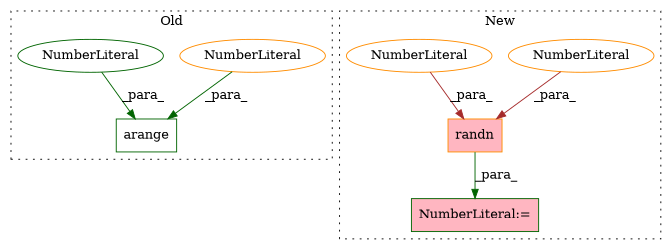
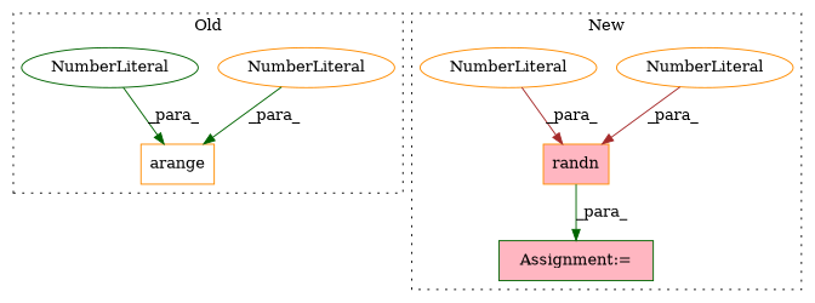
  digraph {
    node [a=34 color=darkorange fillcolor=white l=1 shape=ellipse style=filled]
    edge [color=darkgreen]
-   n1 [a=32 color=darkgreen l="7,1" label=arange s="4338,4352" shape=box]
+   n1 [a=32 l="7,1" label=arange s="4338,4352" shape=box]
    n2 [label=NumberLiteral s=4345]
    n3 [color=darkgreen l=3 label=NumberLiteral s=4347]
    n4 [a=32 fillcolor=lightpink l="6,1" label=randn s="10289,10302" shape=box]
    n5 [label=NumberLiteral s=10295]
    n6 [label=NumberLiteral s=10297]
-   n7 [a=7 color=darkgreen fillcolor=lightpink label="NumberLiteral:=" s=10275 shape=box]
+   n7 [a=7 color=darkgreen fillcolor=lightpink label="Assignment:=" s=10275 shape=box]
    subgraph cluster_1 {
      label=Old
      style=dotted
      n1
      n2
      n3
    }
    subgraph cluster_2 {
      label=New
      style=dotted
      n4
      n5
      n6
      n7
    }
    n2 -> n1 [label=_para_]
    n3 -> n1 [label=_para_]
    n4 -> n7 [label=_para_]
    n5 -> n4 [color=brown label=_para_]
    n6 -> n4 [color=brown label=_para_]
  }
